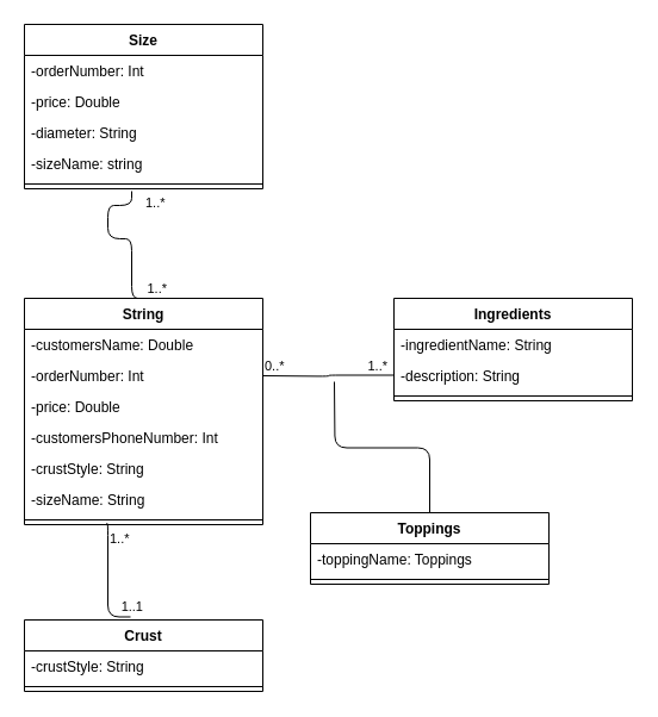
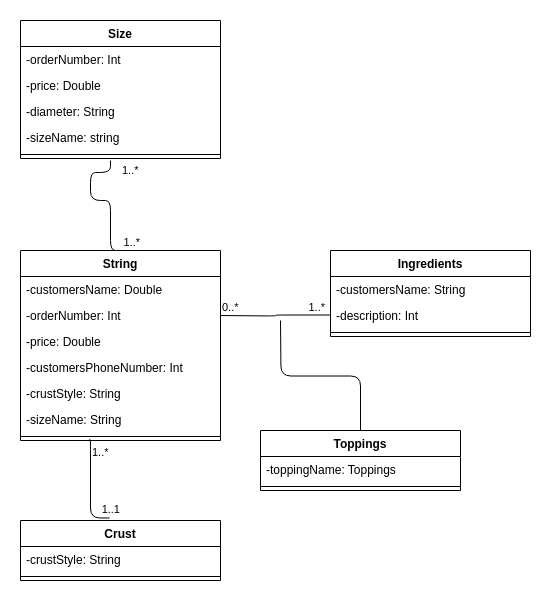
  <mxCell id="0" />
  <mxCell id="1" parent="0" />
  <mxCell id="2" value="String" style="swimlane;fontStyle=1;align=center;verticalAlign=top;childLayout=stackLayout;horizontal=1;startSize=26;horizontalStack=0;resizeParent=1;resizeParentMax=0;resizeLast=0;collapsible=1;marginBottom=0;resizeHeight=1;resizeWidth=1;" parent="1" vertex="1"><mxGeometry x="20" y="250" width="200" height="190" as="geometry" /></mxCell>
  <mxCell id="3" value="-customersName: Double" style="text;strokeColor=none;fillColor=none;align=left;verticalAlign=top;spacingLeft=4;spacingRight=4;overflow=hidden;rotatable=0;points=[[0,0.5],[1,0.5]];portConstraint=eastwest;" parent="2" vertex="1"><mxGeometry y="26" width="200" height="26" as="geometry" /></mxCell>
  <mxCell id="4" value="-orderNumber: Int" style="text;strokeColor=none;fillColor=none;align=left;verticalAlign=top;spacingLeft=4;spacingRight=4;overflow=hidden;rotatable=0;points=[[0,0.5],[1,0.5]];portConstraint=eastwest;" parent="2" vertex="1"><mxGeometry y="52" width="200" height="26" as="geometry" /></mxCell>
  <mxCell id="5" value="-price: Double" style="text;strokeColor=none;fillColor=none;align=left;verticalAlign=top;spacingLeft=4;spacingRight=4;overflow=hidden;rotatable=0;points=[[0,0.5],[1,0.5]];portConstraint=eastwest;" parent="2" vertex="1"><mxGeometry y="78" width="200" height="26" as="geometry" /></mxCell>
  <mxCell id="6" value="-customersPhoneNumber: Int" style="text;strokeColor=none;fillColor=none;align=left;verticalAlign=top;spacingLeft=4;spacingRight=4;overflow=hidden;rotatable=0;points=[[0,0.5],[1,0.5]];portConstraint=eastwest;" parent="2" vertex="1"><mxGeometry y="104" width="200" height="26" as="geometry" /></mxCell>
  <mxCell id="7" value="-crustStyle: String" style="text;strokeColor=none;fillColor=none;align=left;verticalAlign=top;spacingLeft=4;spacingRight=4;overflow=hidden;rotatable=0;points=[[0,0.5],[1,0.5]];portConstraint=eastwest;" parent="2" vertex="1"><mxGeometry y="130" width="200" height="26" as="geometry" /></mxCell>
  <mxCell id="8" value="-sizeName: String" style="text;strokeColor=none;fillColor=none;align=left;verticalAlign=top;spacingLeft=4;spacingRight=4;overflow=hidden;rotatable=0;points=[[0,0.5],[1,0.5]];portConstraint=eastwest;" parent="2" vertex="1"><mxGeometry y="156" width="200" height="26" as="geometry" /></mxCell>
  <mxCell id="9" value="" style="line;strokeWidth=1;fillColor=none;align=left;verticalAlign=middle;spacingTop=-1;spacingLeft=3;spacingRight=3;rotatable=0;labelPosition=right;points=[];portConstraint=eastwest;" parent="2" vertex="1"><mxGeometry y="182" width="200" height="8" as="geometry" /></mxCell>
  <mxCell id="10" value="Ingredients" style="swimlane;fontStyle=1;align=center;verticalAlign=top;childLayout=stackLayout;horizontal=1;startSize=26;horizontalStack=0;resizeParent=1;resizeParentMax=0;resizeLast=0;collapsible=1;marginBottom=0;resizeHeight=1;resizeWidth=1;" parent="1" vertex="1"><mxGeometry x="330" y="250" width="200" height="86" as="geometry" /></mxCell>
- <mxCell id="11" value="-ingredientName: String" style="text;strokeColor=none;fillColor=none;align=left;verticalAlign=top;spacingLeft=4;spacingRight=4;overflow=hidden;rotatable=0;points=[[0,0.5],[1,0.5]];portConstraint=eastwest;" parent="10" vertex="1"><mxGeometry y="26" width="200" height="26" as="geometry" /></mxCell>
- <mxCell id="12" value="-description: String" style="text;strokeColor=none;fillColor=none;align=left;verticalAlign=top;spacingLeft=4;spacingRight=4;overflow=hidden;rotatable=0;points=[[0,0.5],[1,0.5]];portConstraint=eastwest;" parent="10" vertex="1"><mxGeometry y="52" width="200" height="26" as="geometry" /></mxCell>
+ <mxCell id="11" value="-customersName: String" style="text;strokeColor=none;fillColor=none;align=left;verticalAlign=top;spacingLeft=4;spacingRight=4;overflow=hidden;rotatable=0;points=[[0,0.5],[1,0.5]];portConstraint=eastwest;" parent="10" vertex="1"><mxGeometry y="26" width="200" height="26" as="geometry" /></mxCell>
+ <mxCell id="12" value="-description: Int" style="text;strokeColor=none;fillColor=none;align=left;verticalAlign=top;spacingLeft=4;spacingRight=4;overflow=hidden;rotatable=0;points=[[0,0.5],[1,0.5]];portConstraint=eastwest;" parent="10" vertex="1"><mxGeometry y="52" width="200" height="26" as="geometry" /></mxCell>
  <mxCell id="13" value="" style="line;strokeWidth=1;fillColor=none;align=left;verticalAlign=middle;spacingTop=-1;spacingLeft=3;spacingRight=3;rotatable=0;labelPosition=right;points=[];portConstraint=eastwest;" parent="10" vertex="1"><mxGeometry y="78" width="200" height="8" as="geometry" /></mxCell>
  <mxCell id="14" value="Size" style="swimlane;fontStyle=1;align=center;verticalAlign=top;childLayout=stackLayout;horizontal=1;startSize=26;horizontalStack=0;resizeParent=1;resizeParentMax=0;resizeLast=0;collapsible=1;marginBottom=0;resizeHeight=1;resizeWidth=1;" parent="1" vertex="1"><mxGeometry x="20" y="20" width="200" height="138" as="geometry" /></mxCell>
  <mxCell id="15" value="-orderNumber: Int" style="text;strokeColor=none;fillColor=none;align=left;verticalAlign=top;spacingLeft=4;spacingRight=4;overflow=hidden;rotatable=0;points=[[0,0.5],[1,0.5]];portConstraint=eastwest;" parent="14" vertex="1"><mxGeometry y="26" width="200" height="26" as="geometry" /></mxCell>
  <mxCell id="16" value="-price: Double" style="text;strokeColor=none;fillColor=none;align=left;verticalAlign=top;spacingLeft=4;spacingRight=4;overflow=hidden;rotatable=0;points=[[0,0.5],[1,0.5]];portConstraint=eastwest;" parent="14" vertex="1"><mxGeometry y="52" width="200" height="26" as="geometry" /></mxCell>
  <mxCell id="17" value="-diameter: String" style="text;strokeColor=none;fillColor=none;align=left;verticalAlign=top;spacingLeft=4;spacingRight=4;overflow=hidden;rotatable=0;points=[[0,0.5],[1,0.5]];portConstraint=eastwest;" parent="14" vertex="1"><mxGeometry y="78" width="200" height="26" as="geometry" /></mxCell>
  <mxCell id="18" value="-sizeName: string" style="text;strokeColor=none;fillColor=none;align=left;verticalAlign=top;spacingLeft=4;spacingRight=4;overflow=hidden;rotatable=0;points=[[0,0.5],[1,0.5]];portConstraint=eastwest;" parent="14" vertex="1"><mxGeometry y="104" width="200" height="26" as="geometry" /></mxCell>
  <mxCell id="19" value="" style="line;strokeWidth=1;fillColor=none;align=left;verticalAlign=middle;spacingTop=-1;spacingLeft=3;spacingRight=3;rotatable=0;labelPosition=right;points=[];portConstraint=eastwest;" parent="14" vertex="1"><mxGeometry y="130" width="200" height="8" as="geometry" /></mxCell>
  <mxCell id="20" value="Crust" style="swimlane;fontStyle=1;align=center;verticalAlign=top;childLayout=stackLayout;horizontal=1;startSize=26;horizontalStack=0;resizeParent=1;resizeParentMax=0;resizeLast=0;collapsible=1;marginBottom=0;resizeHeight=1;resizeWidth=1;" parent="1" vertex="1"><mxGeometry x="20" y="520" width="200" height="60" as="geometry" /></mxCell>
  <mxCell id="21" value="-crustStyle: String" style="text;strokeColor=none;fillColor=none;align=left;verticalAlign=top;spacingLeft=4;spacingRight=4;overflow=hidden;rotatable=0;points=[[0,0.5],[1,0.5]];portConstraint=eastwest;" parent="20" vertex="1"><mxGeometry y="26" width="200" height="26" as="geometry" /></mxCell>
  <mxCell id="22" value="" style="line;strokeWidth=1;fillColor=none;align=left;verticalAlign=middle;spacingTop=-1;spacingLeft=3;spacingRight=3;rotatable=0;labelPosition=right;points=[];portConstraint=eastwest;" parent="20" vertex="1"><mxGeometry y="52" width="200" height="8" as="geometry" /></mxCell>
  <mxCell id="23" value="Toppings" style="swimlane;fontStyle=1;align=center;verticalAlign=top;childLayout=stackLayout;horizontal=1;startSize=26;horizontalStack=0;resizeParent=1;resizeParentMax=0;resizeLast=0;collapsible=1;marginBottom=0;resizeHeight=1;resizeWidth=1;" parent="1" vertex="1"><mxGeometry x="260" y="430" width="200" height="60" as="geometry" /></mxCell>
  <mxCell id="24" value="-toppingName: Toppings" style="text;strokeColor=none;fillColor=none;align=left;verticalAlign=top;spacingLeft=4;spacingRight=4;overflow=hidden;rotatable=0;points=[[0,0.5],[1,0.5]];portConstraint=eastwest;" parent="23" vertex="1"><mxGeometry y="26" width="200" height="26" as="geometry" /></mxCell>
  <mxCell id="25" value="" style="line;strokeWidth=1;fillColor=none;align=left;verticalAlign=middle;spacingTop=-1;spacingLeft=3;spacingRight=3;rotatable=0;labelPosition=right;points=[];portConstraint=eastwest;" parent="23" vertex="1"><mxGeometry y="52" width="200" height="8" as="geometry" /></mxCell>
  <mxCell id="26" value="" style="endArrow=none;html=1;edgeStyle=orthogonalEdgeStyle;entryX=0;entryY=0.75;entryDx=0;entryDy=0;" parent="1" target="10" edge="1"><mxGeometry relative="1" as="geometry"><mxPoint x="220" y="315" as="sourcePoint" /><mxPoint x="330" y="310" as="targetPoint" /></mxGeometry></mxCell>
  <mxCell id="27" value="0..*" style="edgeLabel;resizable=0;html=1;align=left;verticalAlign=bottom;" parent="26" connectable="0" vertex="1"><mxGeometry x="-1" relative="1" as="geometry" /></mxCell>
  <mxCell id="28" value="1..*" style="edgeLabel;resizable=0;html=1;align=right;verticalAlign=bottom;" parent="26" connectable="0" vertex="1"><mxGeometry x="1" relative="1" as="geometry"><mxPoint x="-5" as="offset" /></mxGeometry></mxCell>
  <mxCell id="29" value="" style="endArrow=none;html=1;edgeStyle=orthogonalEdgeStyle;entryX=0.445;entryY=-0.042;entryDx=0;entryDy=0;entryPerimeter=0;exitX=0.345;exitY=0.875;exitDx=0;exitDy=0;exitPerimeter=0;" parent="1" source="9" target="20" edge="1"><mxGeometry relative="1" as="geometry"><mxPoint x="90" y="450" as="sourcePoint" /><mxPoint x="250" y="450" as="targetPoint" /><Array as="points"><mxPoint x="90" y="439" /><mxPoint x="90" y="518" /></Array></mxGeometry></mxCell>
  <mxCell id="30" value="1..*" style="edgeLabel;resizable=0;html=1;align=left;verticalAlign=bottom;" parent="29" connectable="0" vertex="1"><mxGeometry x="-1" relative="1" as="geometry"><mxPoint x="1" y="21" as="offset" /></mxGeometry></mxCell>
  <mxCell id="31" value="1..1" style="edgeLabel;resizable=0;html=1;align=right;verticalAlign=bottom;" parent="29" connectable="0" vertex="1"><mxGeometry x="1" relative="1" as="geometry"><mxPoint x="11" as="offset" /></mxGeometry></mxCell>
  <mxCell id="32" value="" style="endArrow=none;html=1;edgeStyle=orthogonalEdgeStyle;entryX=0.5;entryY=0;entryDx=0;entryDy=0;" parent="1" target="2" edge="1"><mxGeometry relative="1" as="geometry"><mxPoint x="110" y="160" as="sourcePoint" /><mxPoint x="250" y="182" as="targetPoint" /><Array as="points"><mxPoint x="90" y="172" /><mxPoint x="90" y="200" /><mxPoint x="110" y="200" /><mxPoint x="110" y="250" /></Array></mxGeometry></mxCell>
  <mxCell id="33" value="1..*" style="edgeLabel;resizable=0;html=1;align=left;verticalAlign=bottom;" parent="32" connectable="0" vertex="1"><mxGeometry x="-1" relative="1" as="geometry"><mxPoint x="10" y="18" as="offset" /></mxGeometry></mxCell>
  <mxCell id="34" value="1..*" style="edgeLabel;resizable=0;html=1;align=right;verticalAlign=bottom;" parent="32" connectable="0" vertex="1"><mxGeometry x="1" relative="1" as="geometry"><mxPoint x="20" as="offset" /></mxGeometry></mxCell>
  <mxCell id="35" value="" style="endArrow=none;html=1;edgeStyle=orthogonalEdgeStyle;entryX=0.5;entryY=0;entryDx=0;entryDy=0;" parent="1" target="23" edge="1"><mxGeometry relative="1" as="geometry"><mxPoint x="280" y="320" as="sourcePoint" /><mxPoint x="390" y="370" as="targetPoint" /></mxGeometry></mxCell>
